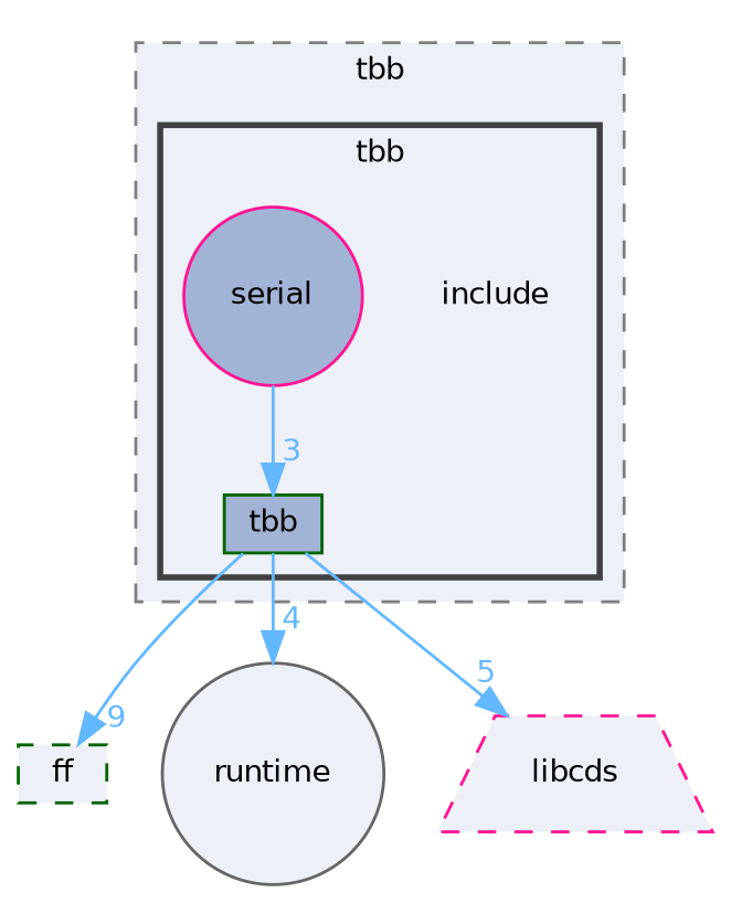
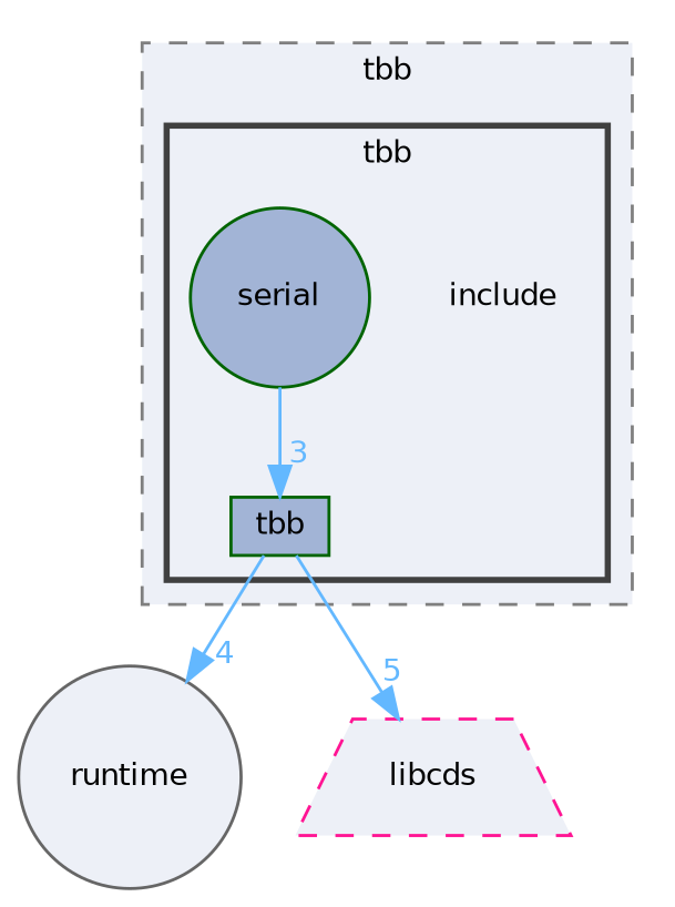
  digraph {
    compound=true
    node [fontname=Helvetica fontsize=10 shape=circle color=darkgreen fillcolor="#edf0f7" style=filled]
    edge [color=steelblue1 fontcolor=steelblue1 fontname=Helvetica fontsize=10 labeldistance=1.5 labelfontname=Helvetica labelfontsize=10]
    n1 [height=0.2 label=include shape=plaintext width=0.4 color=deeppink fillcolor="" style=""]
-   n2 [color=deeppink fillcolor="#a2b4d6" height=0.2 label=serial width=0.4]
+   n2 [fillcolor="#a2b4d6" height=0.2 label=serial width=0.4]
    n3 [fillcolor="#a2b4d6" height=0.2 label=tbb shape=box width=0.4]
-   n4 [height=0.2 label=ff shape=box style="filled,dashed" width=0.4]
    n5 [color=gray40 height=0.2 label=runtime width=0.4]
    n6 [color=deeppink height=0.2 label=libcds shape=trapezium style="filled,dashed" width=0.4]
    subgraph cluster_1 {
      bgcolor="#edf0f7"
      fontname=Helvetica
      fontsize=10
      label=tbb
      pencolor=grey50
      style="filled,dashed"
      subgraph cluster_2 {
        bgcolor="#edf0f7"
        fontname=Helvetica
        fontsize=10
        pencolor=grey25
        style="filled,bold"
        n1
        n2
        n3
      }
    }
    n2 -> n3 [headlabel=3]
-   n3 -> n4 [headlabel=9]
    n3 -> n5 [headlabel=4]
    n3 -> n6 [headlabel=5]
  }
